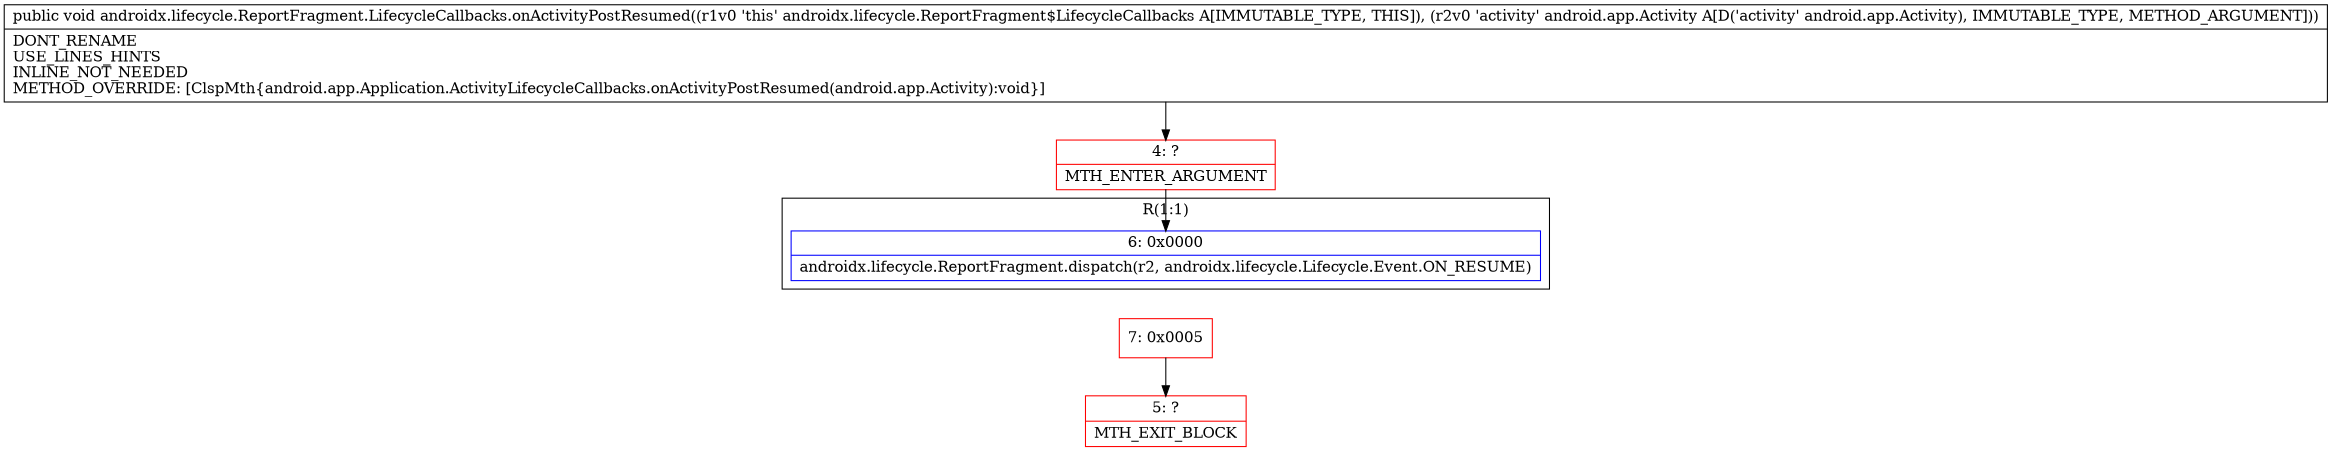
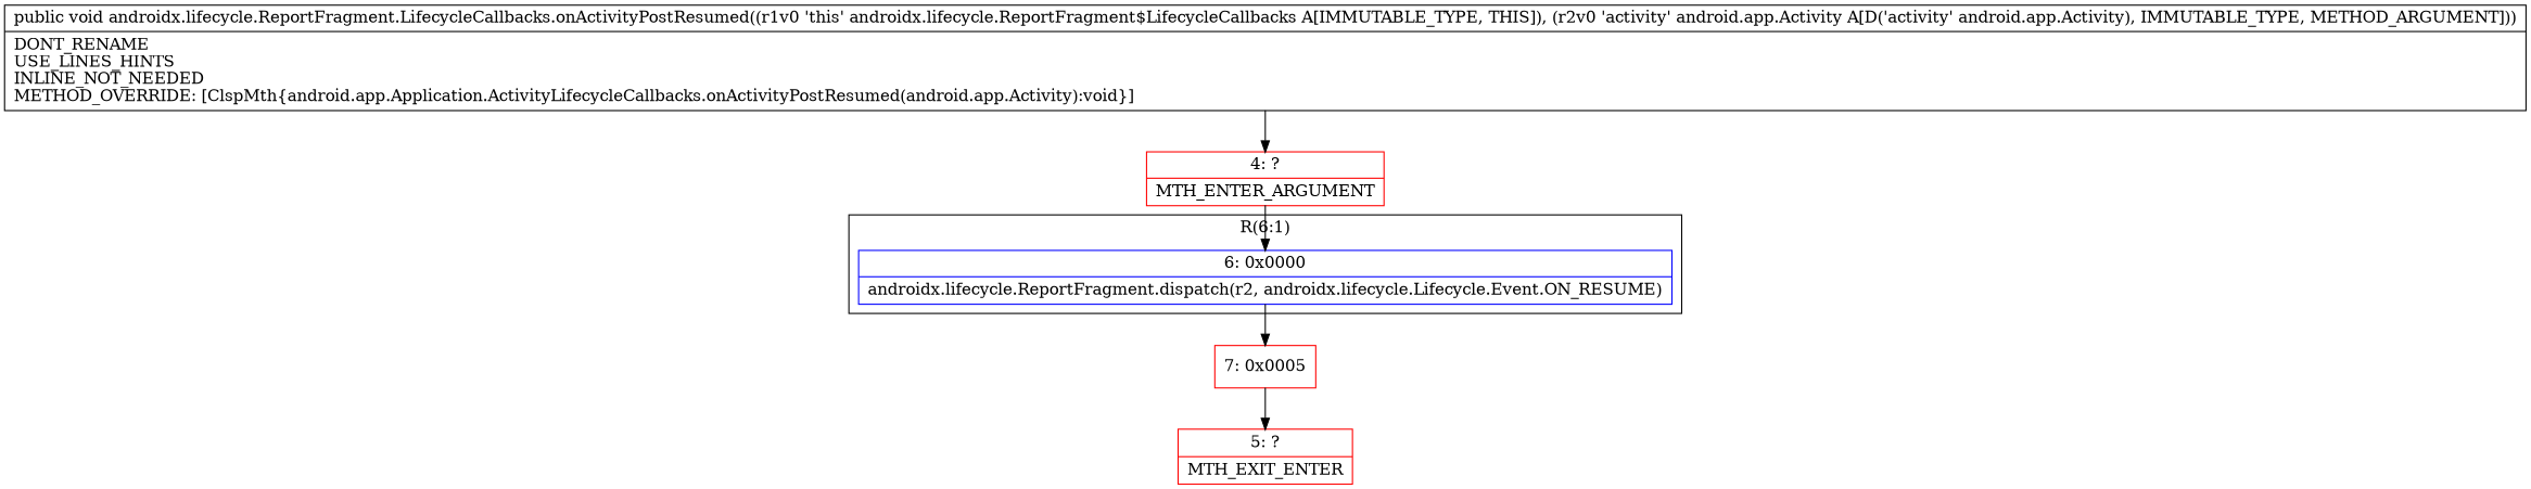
  digraph {
    node [color=red shape=record]
    n1 [color=blue label="{6\:\ 0x0000|androidx.lifecycle.ReportFragment.dispatch(r2, androidx.lifecycle.Lifecycle.Event.ON_RESUME)\l}"]
    n2 [label="{7\:\ 0x0005}"]
-   n3 [label="{5\:\ ?|MTH_EXIT_BLOCK\l}"]
+   n3 [label="{5\:\ ?|MTH_EXIT_ENTER\l}"]
    n4 [label="{4\:\ ?|MTH_ENTER_ARGUMENT\l}"]
    n5 [label="{public void androidx.lifecycle.ReportFragment.LifecycleCallbacks.onActivityPostResumed((r1v0 'this' androidx.lifecycle.ReportFragment$LifecycleCallbacks A[IMMUTABLE_TYPE, THIS]), (r2v0 'activity' android.app.Activity A[D('activity' android.app.Activity), IMMUTABLE_TYPE, METHOD_ARGUMENT]))  | DONT_RENAME\lUSE_LINES_HINTS\lINLINE_NOT_NEEDED\lMETHOD_OVERRIDE: [ClspMth\{android.app.Application.ActivityLifecycleCallbacks.onActivityPostResumed(android.app.Activity):void\}]\l}" color=""]
    subgraph cluster_1 {
-     label="R(1:1)"
+     label="R(6:1)"
      n1
    }
+   n1 -> n2
    n2 -> n3
    n4 -> n1
    n5 -> n4
  }
